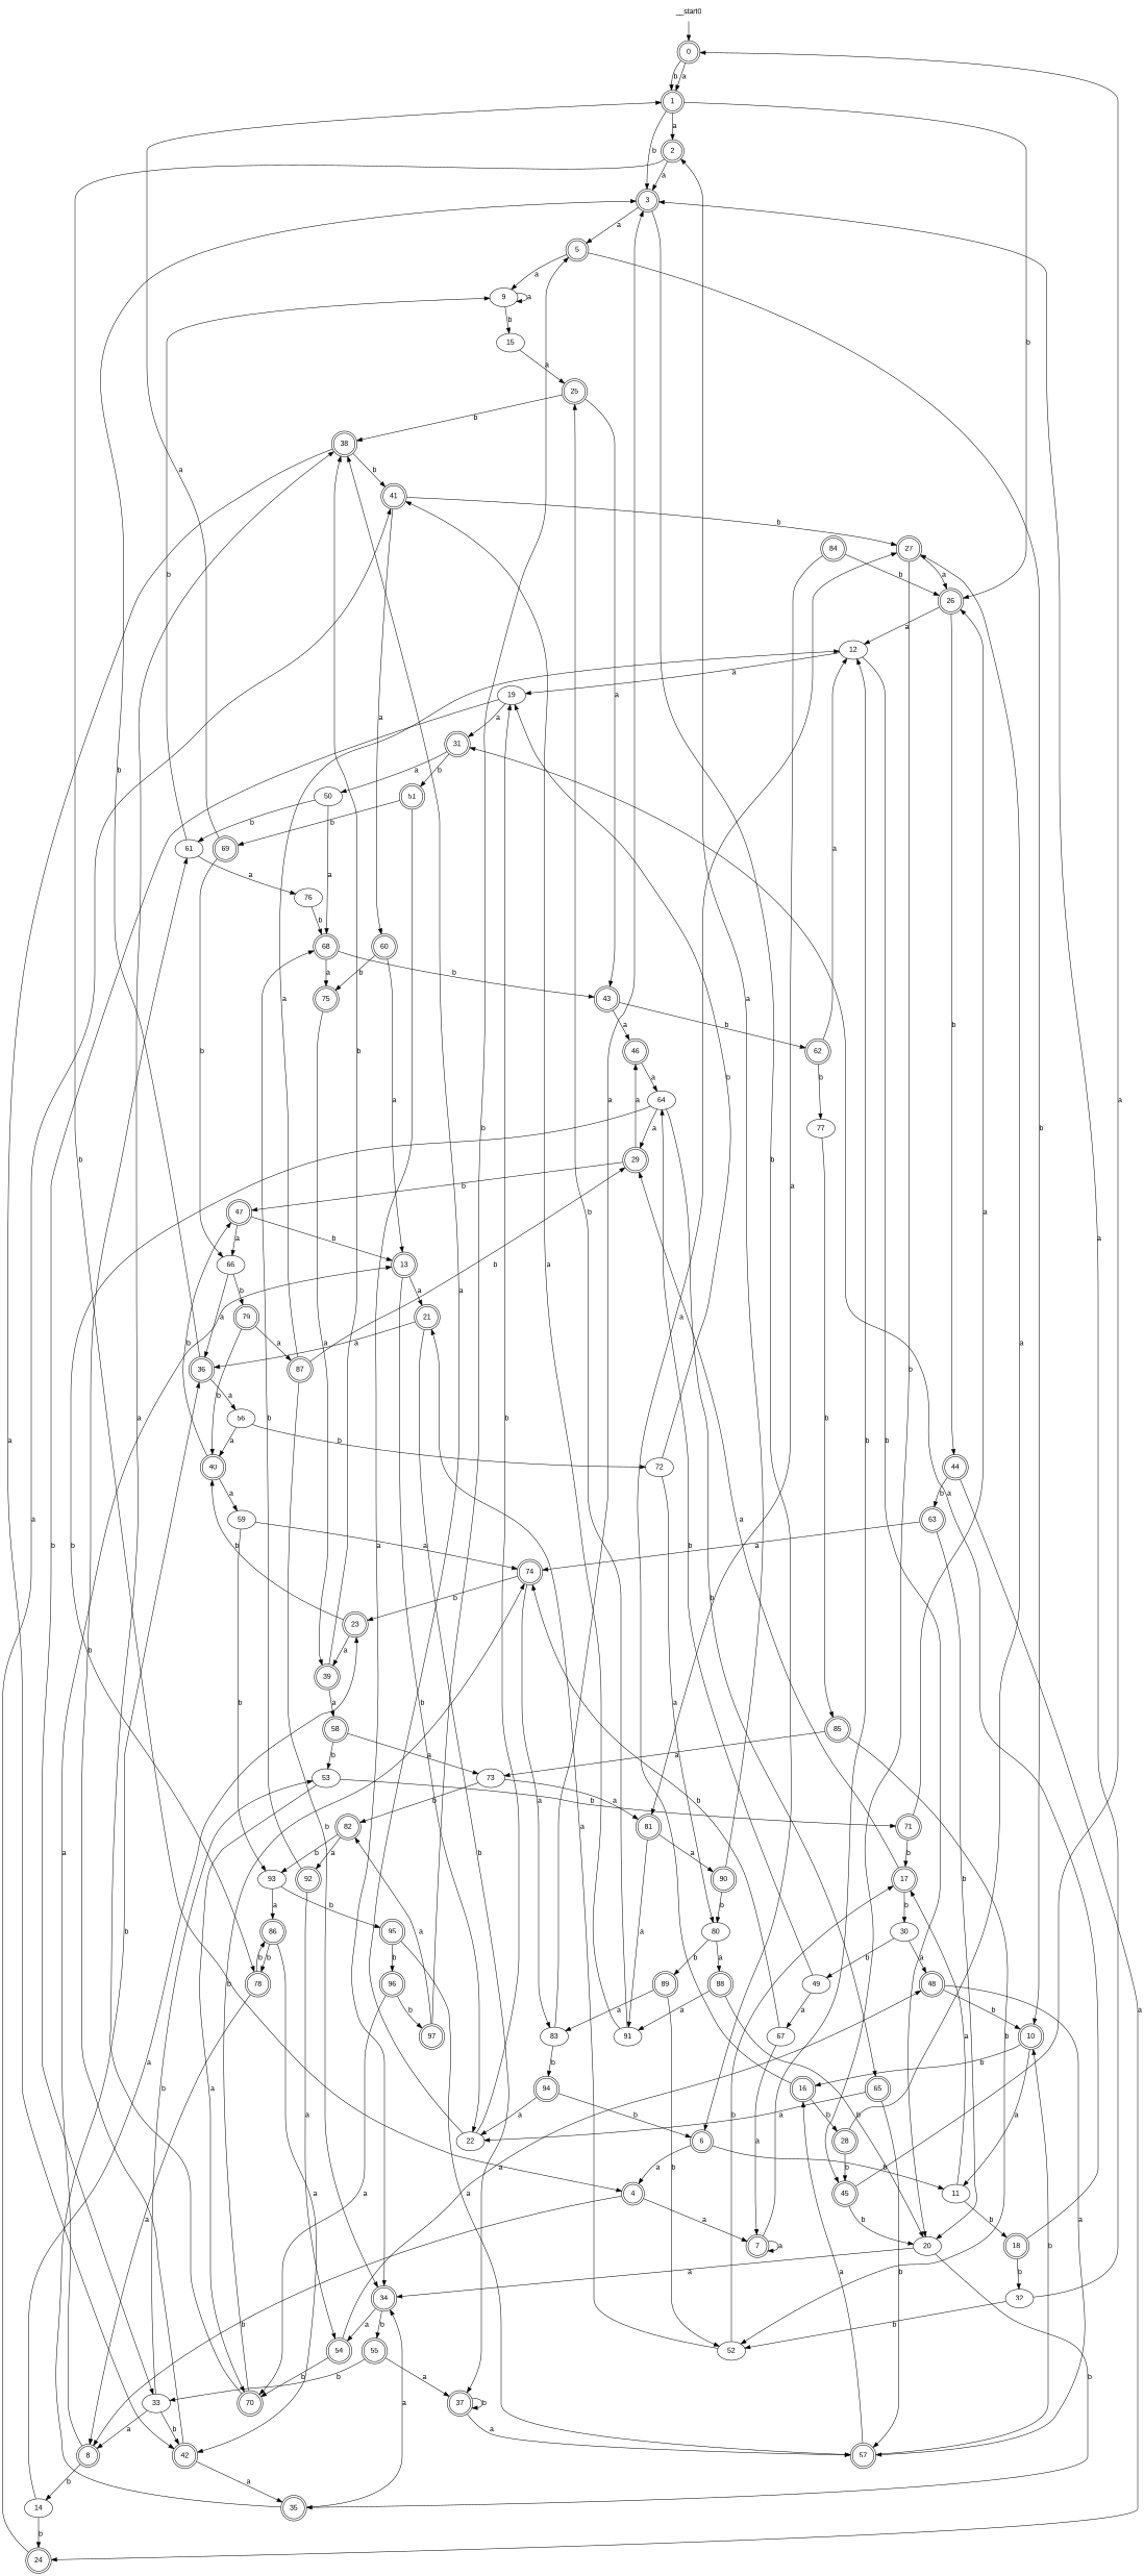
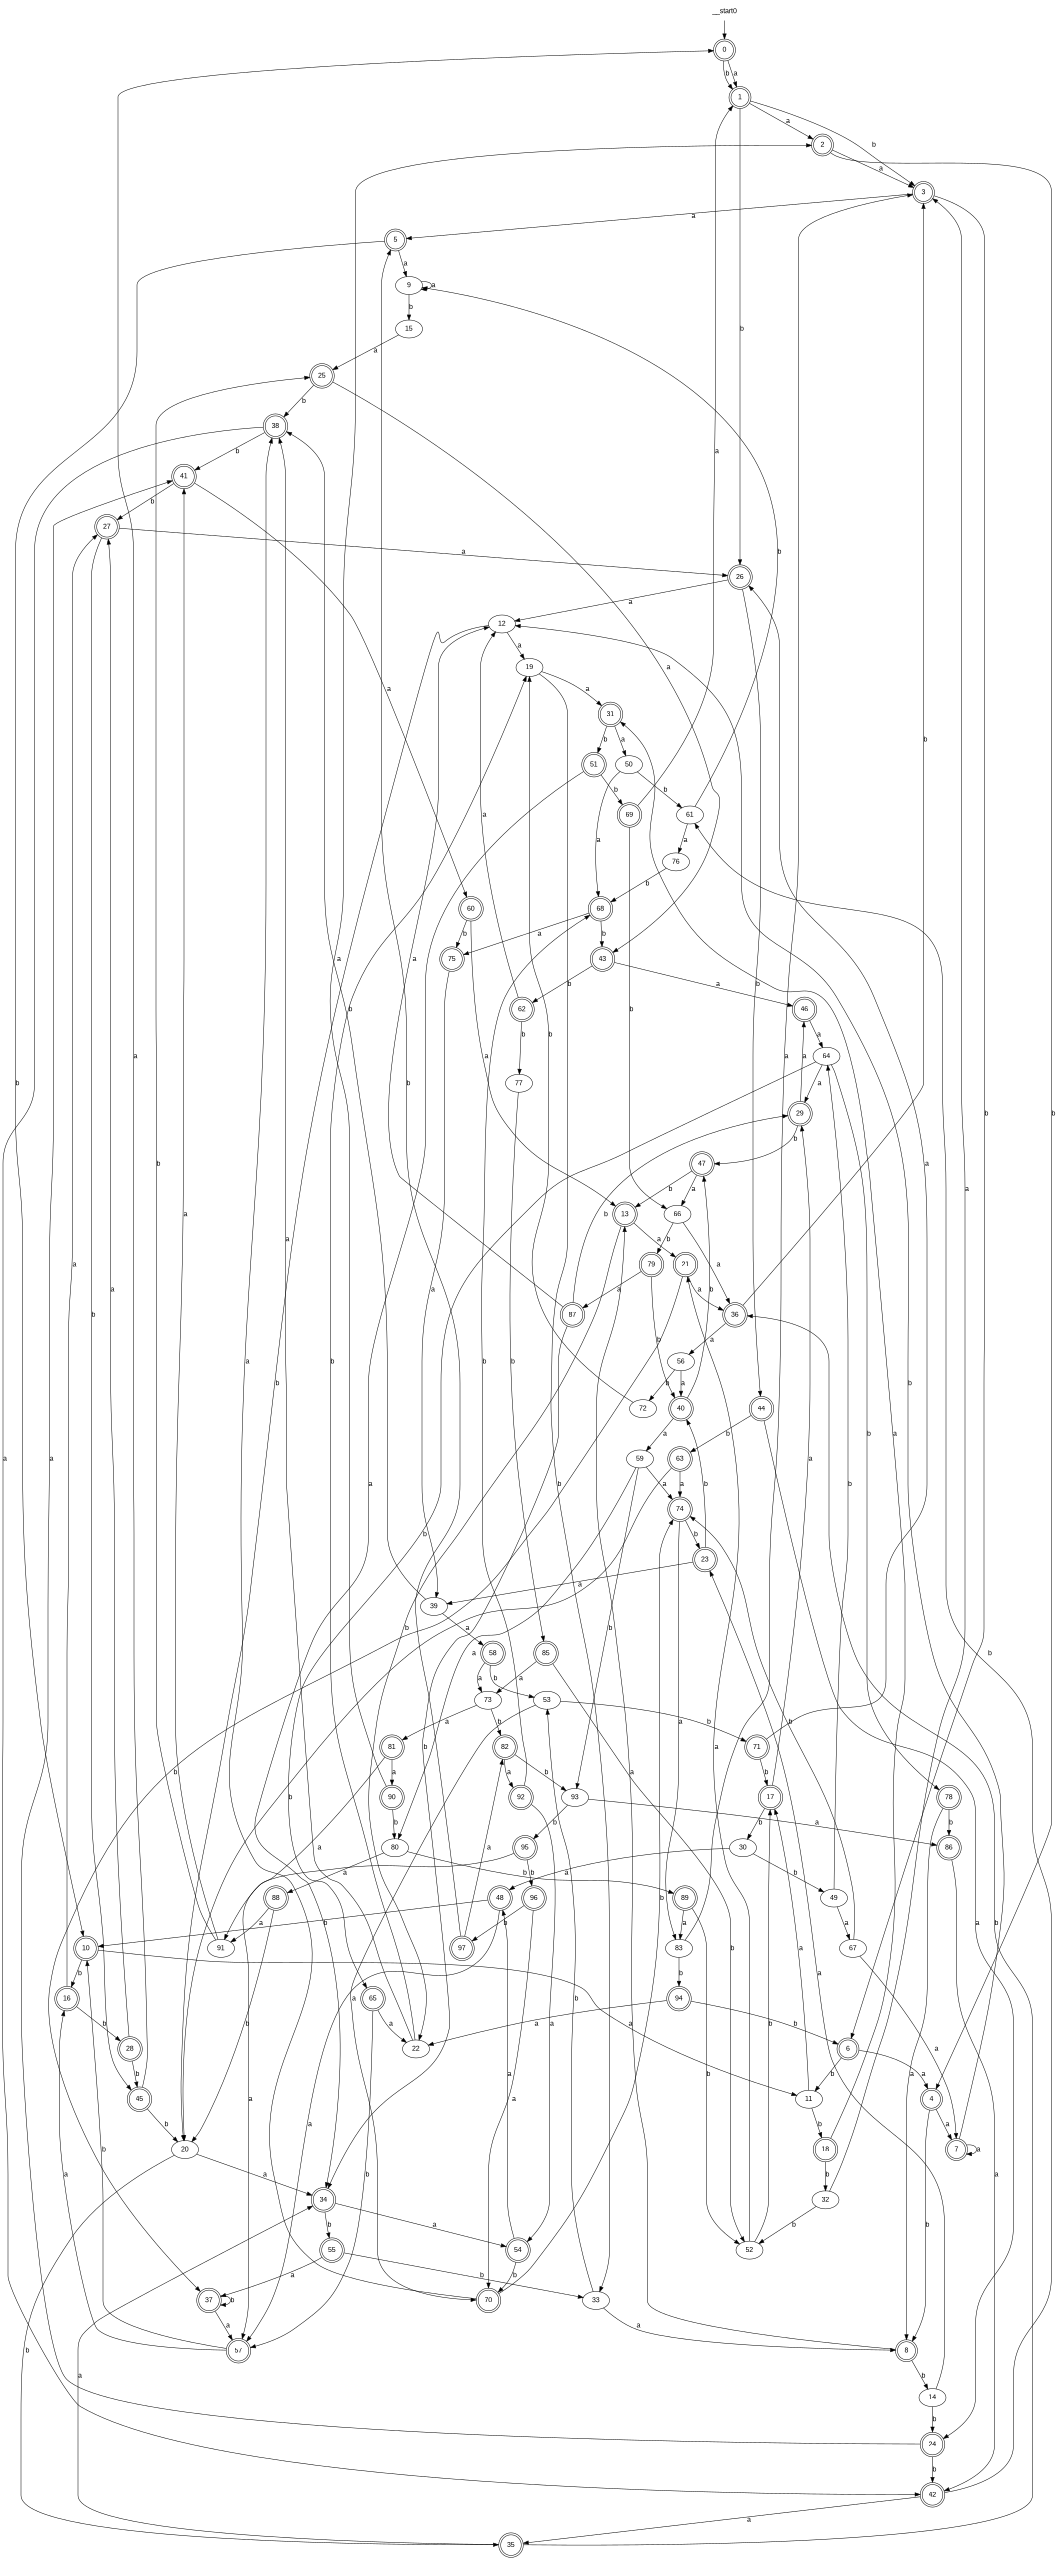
  digraph {
    fontname="Liberation Sans"
    node [fontname="Liberation Sans" shape=doublecircle]
    edge [fontname="Liberation Sans"]
    __start0 [shape=none]
    0
    1
    2
    3
    26
    4
    5
    6
    7
    8
    9 [shape=""]
    10
    11 [shape=""]
    12 [shape=""]
    13
    14 [shape=""]
    15 [shape=""]
    16
    17
    18
    19 [shape=""]
    20 [shape=""]
    21
    22 [shape=""]
    23
    24
    25
    27
    28
    29
    30 [shape=""]
    31
    32 [shape=""]
    33 [shape=""]
    34
    35
    36
    37
    38
-   39
+   39 [shape=ellipse]
    40
    41
    42
    43
    44
    45
    46
    47
    48
    49 [shape=""]
    50 [shape=""]
    51
    52 [shape=""]
    53 [shape=""]
    54
    55
    56 [shape=""]
    57
    58
    59 [shape=""]
    60
    61 [shape=""]
    62
    63
    64 [shape=""]
    66 [shape=""]
    67 [shape=""]
    68
    69
    70
    71
    72 [shape=""]
    73 [shape=""]
    74
    93 [shape=""]
    75
    76 [shape=""]
    77 [shape=""]
    65
    78
    79
    80 [shape=""]
    81
    82
    83 [shape=""]
    85
    86
    87
    88
    89
    90
    91 [shape=""]
    92
    94
-   84
    95
    96
    97
    __start0 -> 0
    0 -> 1 [label=a]
    0 -> 1 [label=b]
    1 -> 2 [label=a]
    1 -> 3 [label=b]
    1 -> 26 [label=b]
    2 -> 3 [label=a]
    2 -> 4 [label=b]
    3 -> 5 [label=a]
    3 -> 6 [label=b]
    26 -> 12 [label=a]
    26 -> 44 [label=b]
    4 -> 7 [label=a]
    4 -> 8 [label=b]
    5 -> 9 [label=a]
    5 -> 10 [label=b]
    6 -> 4 [label=a]
    6 -> 11 [label=b]
    7 -> 7 [label=a]
    7 -> 12 [label=b]
    8 -> 13 [label=a]
    8 -> 14 [label=b]
    9 -> 9 [label=a]
    9 -> 15 [label=b]
    10 -> 11 [label=a]
    10 -> 16 [label=b]
    11 -> 17 [label=a]
    11 -> 18 [label=b]
    12 -> 19 [label=a]
    12 -> 20 [label=b]
    13 -> 21 [label=a]
    13 -> 22 [label=b]
    14 -> 23 [label=a]
    14 -> 24 [label=b]
    15 -> 25 [label=a]
    16 -> 27 [label=a]
    16 -> 28 [label=b]
    17 -> 29 [label=a]
    17 -> 30 [label=b]
    18 -> 31 [label=a]
    18 -> 32 [label=b]
    19 -> 31 [label=a]
    19 -> 33 [label=b]
    20 -> 34 [label=a]
    20 -> 35 [label=b]
    21 -> 36 [label=a]
    21 -> 37 [label=b]
    22 -> 19 [label=b]
    22 -> 38 [label=a]
    23 -> 39 [label=a]
    23 -> 40 [label=b]
    24 -> 41 [label=a]
-   33 -> 42 [label=b]
+   24 -> 42 [label=b]
    25 -> 38 [label=b]
    25 -> 43 [label=a]
    27 -> 26 [label=a]
    27 -> 45 [label=b]
    28 -> 27 [label=a]
    28 -> 45 [label=b]
    29 -> 46 [label=a]
    29 -> 47 [label=b]
    30 -> 48 [label=a]
    30 -> 49 [label=b]
    31 -> 50 [label=a]
    31 -> 51 [label=b]
    32 -> 3 [label=a]
    32 -> 52 [label=b]
    33 -> 8 [label=a]
    33 -> 53 [label=b]
    34 -> 54 [label=a]
    34 -> 55 [label=b]
    35 -> 34 [label=a]
    35 -> 36 [label=b]
    36 -> 3 [label=b]
    36 -> 56 [label=a]
    37 -> 37 [label=b]
    37 -> 57 [label=a]
    38 -> 41 [label=b]
    38 -> 42 [label=a]
    39 -> 38 [label=b]
    39 -> 58 [label=a]
    40 -> 47 [label=b]
    40 -> 59 [label=a]
    41 -> 27 [label=b]
    41 -> 60 [label=a]
    42 -> 35 [label=a]
    42 -> 61 [label=b]
    43 -> 46 [label=a]
    43 -> 62 [label=b]
    44 -> 24 [label=a]
    44 -> 63 [label=b]
    45 -> 0 [label=a]
    45 -> 20 [label=b]
    46 -> 64 [label=a]
    47 -> 13 [label=b]
    47 -> 66 [label=a]
    48 -> 10 [label=b]
    48 -> 57 [label=a]
    49 -> 64 [label=b]
    49 -> 67 [label=a]
    50 -> 61 [label=b]
    50 -> 68 [label=a]
    51 -> 34 [label=a]
    51 -> 69 [label=b]
    52 -> 17 [label=b]
    52 -> 21 [label=a]
    53 -> 70 [label=a]
    53 -> 71 [label=b]
    54 -> 48 [label=a]
    54 -> 70 [label=b]
    55 -> 33 [label=b]
    55 -> 37 [label=a]
    56 -> 40 [label=a]
    56 -> 72 [label=b]
    57 -> 10 [label=b]
    57 -> 16 [label=a]
    58 -> 53 [label=b]
    58 -> 73 [label=a]
    59 -> 74 [label=a]
    59 -> 93 [label=b]
    60 -> 13 [label=a]
    60 -> 75 [label=b]
    61 -> 9 [label=b]
    61 -> 76 [label=a]
    62 -> 12 [label=a]
    62 -> 77 [label=b]
    63 -> 20 [label=b]
    63 -> 74 [label=a]
    64 -> 29 [label=a]
    64 -> 65 [label=b]
    64 -> 78 [label=b]
    66 -> 36 [label=a]
    66 -> 79 [label=b]
    67 -> 7 [label=a]
    67 -> 74 [label=b]
    68 -> 43 [label=b]
    68 -> 75 [label=a]
    69 -> 1 [label=a]
    69 -> 66 [label=b]
    70 -> 38 [label=a]
    70 -> 74 [label=b]
    71 -> 26 [label=a]
    71 -> 17 [label=b]
    72 -> 19 [label=b]
-   72 -> 80 [label=a]
+   59 -> 80 [label=a]
    73 -> 81 [label=a]
    73 -> 82 [label=b]
    74 -> 23 [label=b]
    74 -> 83 [label=a]
    93 -> 86 [label=a]
    93 -> 95 [label=b]
    75 -> 39 [label=a]
    76 -> 68 [label=b]
    77 -> 85 [label=b]
    65 -> 22 [label=a]
    65 -> 57 [label=b]
    78 -> 8 [label=a]
    78 -> 86 [label=b]
    79 -> 40 [label=b]
    79 -> 87 [label=a]
    80 -> 88 [label=a]
    80 -> 89 [label=b]
    81 -> 90 [label=a]
    81 -> 91 [label=a]
    82 -> 93 [label=b]
    82 -> 92 [label=a]
    83 -> 3 [label=a]
    83 -> 94 [label=b]
    85 -> 52 [label=b]
    85 -> 73 [label=a]
    86 -> 42 [label=a]
-   86 -> 78 [label=b]
    87 -> 12 [label=a]
    87 -> 29 [label=b]
    87 -> 34 [label=b]
    88 -> 20 [label=b]
    88 -> 91 [label=a]
    89 -> 52 [label=b]
    89 -> 83 [label=a]
    90 -> 2 [label=a]
    90 -> 80 [label=b]
    91 -> 25 [label=b]
    91 -> 41 [label=a]
    92 -> 54 [label=a]
    92 -> 68 [label=b]
    94 -> 6 [label=b]
    94 -> 22 [label=a]
-   84 -> 26 [label=b]
-   84 -> 81 [label=a]
    95 -> 57 [label=a]
    95 -> 96 [label=b]
    96 -> 70 [label=a]
    96 -> 97 [label=b]
    97 -> 5 [label=b]
    97 -> 82 [label=a]
  }
